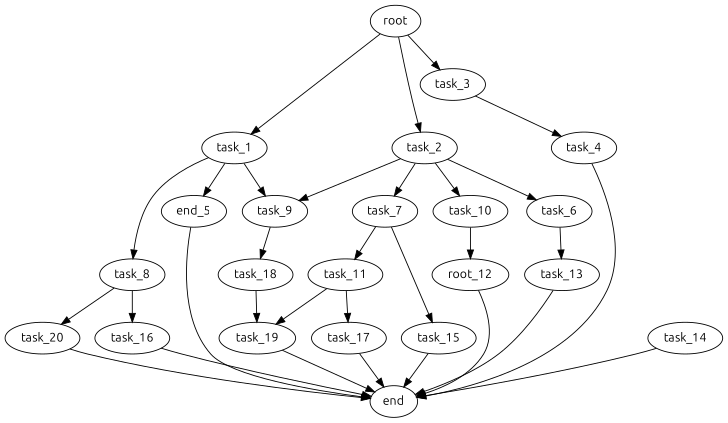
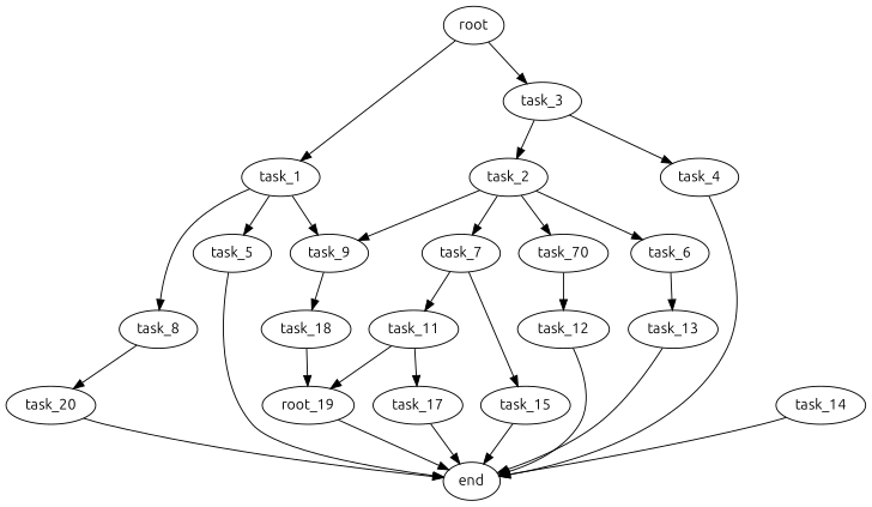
  digraph {
    fontname=Ubuntu
    node [fontname=Ubuntu]
    edge [fontname=Ubuntu]
    root
    task_1
    task_2
    task_3
-   task_5 [label=end_5]
+   task_5
    task_8
    task_9
    task_6
    task_7
-   task_10
+   task_10 [label=task_70]
    task_4
    end
-   task_16
    task_20
    task_18
    task_13
    task_11
    task_15
-   task_12 [label=root_12]
+   task_12
    task_17
-   task_19
+   task_19 [label=root_19]
    task_14
    root -> task_1
-   root -> task_2
+   task_3 -> task_2
    root -> task_3
    task_1 -> task_5
    task_1 -> task_8
    task_1 -> task_9
    task_2 -> task_9
    task_2 -> task_6
    task_2 -> task_7
    task_2 -> task_10
    task_3 -> task_4
    task_5 -> end
-   task_8 -> task_16
    task_8 -> task_20
    task_9 -> task_18
    task_6 -> task_13
    task_7 -> task_11
    task_7 -> task_15
    task_10 -> task_12
    task_4 -> end
-   task_16 -> end
    task_20 -> end
    task_18 -> task_19
    task_13 -> end
    task_11 -> task_17
    task_11 -> task_19
    task_15 -> end
    task_12 -> end
    task_17 -> end
    task_19 -> end
    task_14 -> end
  }
